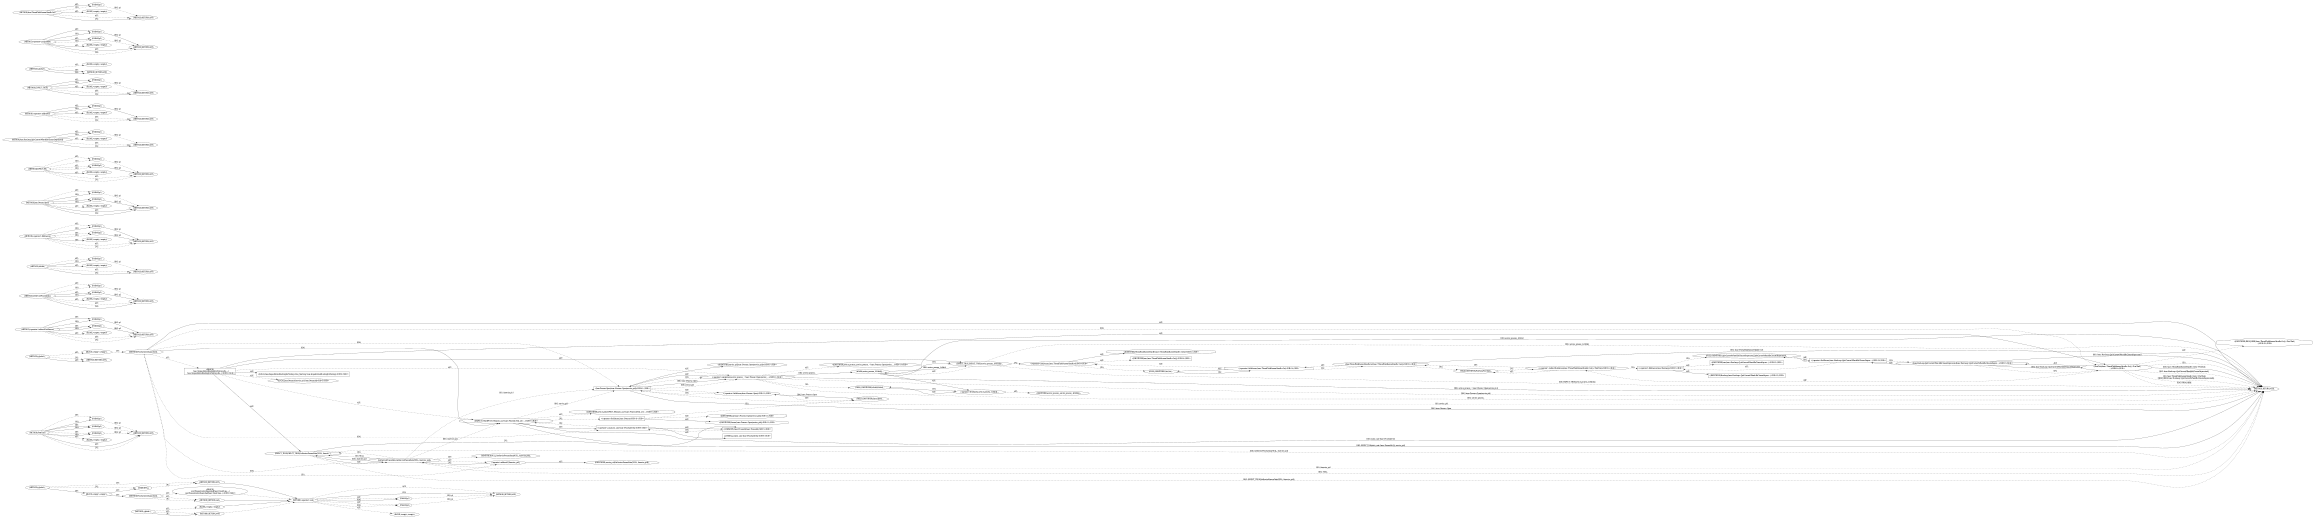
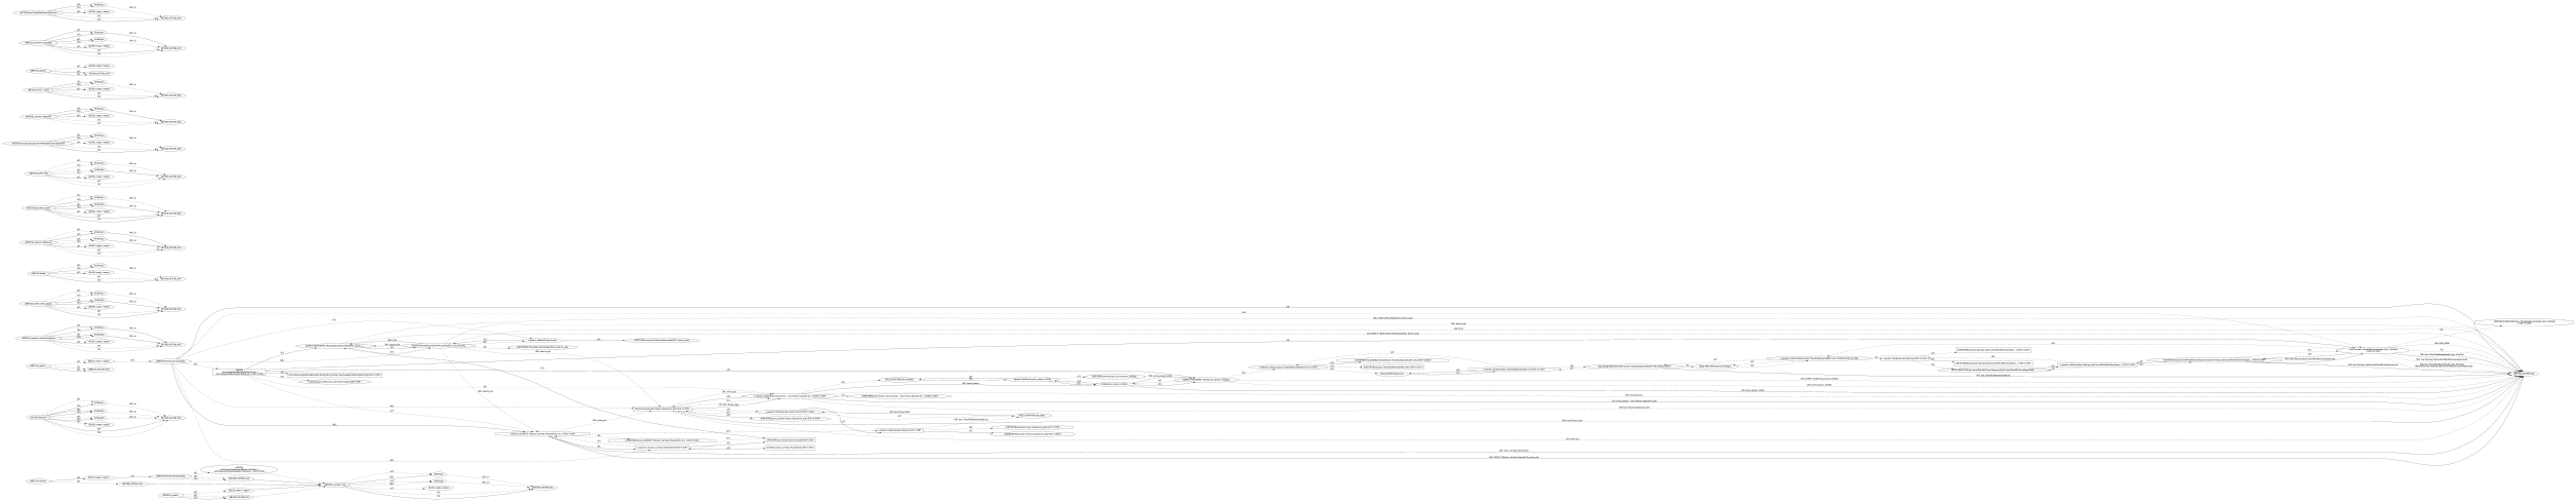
  digraph {
    fontname="PT Serif"
    rankdir=LR
    node [fontname="PT Serif"]
    edge [fontname="PT Serif" style=dashed]
    n1 [label=<(METHOD,&lt;operator&gt;.cast)>]
    n2 [label=<(PARAM,p1)>]
    n3 [label=<(PARAM,p2)>]
    n4 [label=<(BLOCK,&lt;empty&gt;,&lt;empty&gt;)>]
    n5 [label=<(METHOD_RETURN,ANY)>]
    n6 [label=<(METHOD,PostTask)>]
    n7 [label=<(PARAM,p1)>]
    n8 [label=<(PARAM,p2)>]
    n9 [label=<(PARAM,p3)>]
    n10 [label=<(BLOCK,&lt;empty&gt;,&lt;empty&gt;)>]
    n11 [label=<(METHOD_RETURN,ANY)>]
    n12 [label=<(METHOD,&lt;global&gt;)<SUB>1</SUB>>]
    n13 [label=<(BLOCK,&lt;empty&gt;,&lt;empty&gt;)<SUB>1</SUB>>]
    n14 [label=<(METHOD_RETURN,ANY)<SUB>1</SUB>>]
    n15 [label=<(METHOD,ProcessControlLaunched)<SUB>1</SUB>>]
    n16 [label="<(BLOCK,{\n     base::ScopedAllowBlockingForTesting allo...,{\n     base::ScopedAllowBlockingForTesting allo...)<SUB>1</SUB>>" shape=box]
    n17 [label=<(GetServiceProcessData,GetServiceProcessData(NULL, &amp;service_pid))<SUB>4</SUB>>]
    n18 [label=<(&lt;operator&gt;.addressOf,&amp;service_pid)<SUB>4</SUB>>]
    n19 [label="<(EXPECT_NE,EXPECT_NE(static_cast&lt;base::ProcessId&gt;(0), serv...)<SUB>5</SUB>>" shape=octagon]
    n20 [label="<(&lt;operator&gt;.cast,static_cast&lt;base::ProcessId&gt;(0))<SUB>5</SUB>>" shape=box]
    n21 [label="<(base.Process.Open,base::Process::Open(service_pid))<SUB>11</SUB>>" shape=box]
    n22 [label="<(PostTask,base::ThreadTaskRunnerHandle::Get()-&gt;PostTask(\n...)<SUB>14</SUB>>" shape=ellipse]
    n23 [label=<(METHOD_RETURN,void)<SUB>1</SUB>>]
    n24 [label="<(LOCAL,base.ScopedAllowBlockingForTesting allow_blocking: base.ScopedAllowBlockingForTesting)<SUB>2</SUB>>" shape=box]
    n25 [label="<(LOCAL,base.ProcessId service_pid: base.ProcessId)<SUB>3</SUB>>" shape=ellipse]
    n26 [label=<(EXPECT_TRUE,EXPECT_TRUE(GetServiceProcessData(NULL, &amp;servic...)<SUB>4</SUB>>]
    n27 [label="<(&lt;operator&gt;.assignment,service_process_ = base::Process::Open(service_...)<SUB>11</SUB>>" shape=ellipse]
    n28 [label=<(EXPECT_TRUE,EXPECT_TRUE(service_process_.IsValid()))<SUB>13</SUB>>]
    n29 [label=<(IDENTIFIER,NULL,GetServiceProcessData(NULL, &amp;service_pid))<SUB>4</SUB>>]
    n30 [label=<(IDENTIFIER,service_pid,GetServiceProcessData(NULL, &amp;service_pid))<SUB>4</SUB>>]
    n31 [label="<(IDENTIFIER,service_pid,EXPECT_NE(static_cast&lt;base::ProcessId&gt;(0), serv...)<SUB>5</SUB>>" shape=octagon]
    n32 [label="<(&lt;operator&gt;.fieldAccess,base::Process)<SUB>11</SUB>>" shape=box]
    n33 [label="<(UNKNOWN,base::ProcessId,base::ProcessId)<SUB>5</SUB>>" shape=box]
    n34 [label="<(LITERAL,0,static_cast&lt;base::ProcessId&gt;(0))<SUB>5</SUB>>" shape=box]
    n35 [label="<(&lt;operator&gt;.fieldAccess,base::Process::Open)<SUB>11</SUB>>" shape=ellipse]
    n36 [label="<(IDENTIFIER,service_pid,base::Process::Open(service_pid))<SUB>11</SUB>>" shape=ellipse]
    n37 [label="<(&lt;operator&gt;.indirectFieldAccess,base::ThreadTaskRunnerHandle::Get()-&gt;PostTask)<SUB>14</SUB>>" shape=ellipse]
    n38 [label="<(IDENTIFIER,FROM_HERE,base::ThreadTaskRunnerHandle::Get()-&gt;PostTask(\n...)<SUB>15</SUB>>" shape=octagon]
    n39 [label="<(base.RunLoop.QuitCurrentWhenIdleClosureDeprecated,base::RunLoop::QuitCurrentWhenIdleClosureDeprec...)<SUB>15</SUB>>" shape=ellipse]
    n40 [label="<(IDENTIFIER,service_process_,service_process_ = base::Process::Open(service_...)<SUB>11</SUB>>" shape=ellipse]
    n41 [label=<(IsValid,service_process_.IsValid())<SUB>13</SUB>>]
    n42 [label=<(FIELD_IDENTIFIER,IsValid,IsValid)<SUB>13</SUB>>]
    n43 [label="<(&lt;operator&gt;.fieldAccess,base::ThreadTaskRunnerHandle)<SUB>14</SUB>>" shape=ellipse]
    n44 [label=<(FIELD_IDENTIFIER,Open,Open)<SUB>11</SUB>>]
    n45 [label="<(IDENTIFIER,base,base::Process::Open(service_pid))<SUB>11</SUB>>" shape=octagon]
    n46 [label="<(IDENTIFIER,Process,base::Process::Open(service_pid))<SUB>11</SUB>>" shape=octagon]
    n47 [label=<(&lt;operator&gt;.fieldAccess,service_process_.IsValid)<SUB>13</SUB>>]
    n48 [label=<(FIELD_IDENTIFIER,Get,Get)<SUB>14</SUB>>]
    n49 [label="<(IDENTIFIER,base,base::ThreadTaskRunnerHandle::Get())<SUB>14</SUB>>" shape=box]
    n50 [label="<(IDENTIFIER,ThreadTaskRunnerHandle,base::ThreadTaskRunnerHandle::Get())<SUB>14</SUB>>" shape=octagon]
    n51 [label=<(IDENTIFIER,service_process_,service_process_.IsValid())<SUB>13</SUB>>]
    n52 [label="<(base.ThreadTaskRunnerHandle.Get,base::ThreadTaskRunnerHandle::Get())<SUB>14</SUB>>" shape=ellipse]
    n53 [label=<(FIELD_IDENTIFIER,PostTask,PostTask)<SUB>14</SUB>>]
    n54 [label="<(&lt;operator&gt;.fieldAccess,base::RunLoop)<SUB>15</SUB>>" shape=box]
    n55 [label="<(&lt;operator&gt;.fieldAccess,base::RunLoop::QuitCurrentWhenIdleClosureDeprec...)<SUB>15</SUB>>" shape=box]
    n56 [label="<(&lt;operator&gt;.fieldAccess,base::ThreadTaskRunnerHandle::Get)<SUB>14</SUB>>" shape=octagon]
    n57 [label=<(FIELD_IDENTIFIER,QuitCurrentWhenIdleClosureDeprecated,QuitCurrentWhenIdleClosureDeprecated)<SUB>15</SUB>>]
    n58 [label="<(IDENTIFIER,base,base::RunLoop::QuitCurrentWhenIdleClosureDeprec...)<SUB>15</SUB>>" shape=box]
    n59 [label="<(IDENTIFIER,RunLoop,base::RunLoop::QuitCurrentWhenIdleClosureDeprec...)<SUB>15</SUB>>" shape=box]
    n60 [label=<(METHOD,&lt;operator&gt;.indirectFieldAccess)>]
    n61 [label=<(PARAM,p1)>]
    n62 [label=<(PARAM,p2)>]
    n63 [label=<(BLOCK,&lt;empty&gt;,&lt;empty&gt;)>]
    n64 [label=<(METHOD_RETURN,ANY)>]
    n65 [label=<(METHOD,GetServiceProcessData)>]
    n66 [label=<(PARAM,p1)>]
    n67 [label=<(PARAM,p2)>]
    n68 [label=<(BLOCK,&lt;empty&gt;,&lt;empty&gt;)>]
    n69 [label=<(METHOD_RETURN,ANY)>]
    n70 [label=<(METHOD,IsValid)>]
    n71 [label=<(PARAM,p1)>]
    n72 [label=<(BLOCK,&lt;empty&gt;,&lt;empty&gt;)>]
    n73 [label=<(METHOD_RETURN,ANY)>]
    n74 [label=<(METHOD,&lt;operator&gt;.fieldAccess)>]
    n75 [label=<(PARAM,p1)>]
    n76 [label=<(PARAM,p2)>]
    n77 [label=<(BLOCK,&lt;empty&gt;,&lt;empty&gt;)>]
    n78 [label=<(METHOD_RETURN,ANY)>]
    n79 [label=<(METHOD,base.Process.Open)>]
    n80 [label=<(PARAM,p1)>]
    n81 [label=<(PARAM,p2)>]
    n82 [label=<(BLOCK,&lt;empty&gt;,&lt;empty&gt;)>]
    n83 [label=<(METHOD_RETURN,ANY)>]
    n84 [label=<(METHOD,EXPECT_NE)>]
    n85 [label=<(PARAM,p1)>]
    n86 [label=<(PARAM,p2)>]
    n87 [label=<(BLOCK,&lt;empty&gt;,&lt;empty&gt;)>]
    n88 [label=<(METHOD_RETURN,ANY)>]
    n89 [label=<(METHOD,base.RunLoop.QuitCurrentWhenIdleClosureDeprecated)>]
    n90 [label=<(PARAM,p1)>]
    n91 [label=<(BLOCK,&lt;empty&gt;,&lt;empty&gt;)>]
    n92 [label=<(METHOD_RETURN,ANY)>]
    n93 [label=<(METHOD,&lt;operator&gt;.addressOf)>]
    n94 [label=<(PARAM,p1)>]
    n95 [label=<(BLOCK,&lt;empty&gt;,&lt;empty&gt;)>]
    n96 [label=<(METHOD_RETURN,ANY)>]
    n97 [label=<(METHOD,EXPECT_TRUE)>]
    n98 [label=<(PARAM,p1)>]
    n99 [label=<(BLOCK,&lt;empty&gt;,&lt;empty&gt;)>]
    n100 [label=<(METHOD_RETURN,ANY)>]
    n101 [label=<(METHOD,&lt;global&gt;)<SUB>1</SUB>>]
    n102 [label=<(BLOCK,&lt;empty&gt;,&lt;empty&gt;)>]
    n103 [label=<(METHOD_RETURN,ANY)>]
    n104 [label=<(METHOD,&lt;operator&gt;.assignment)>]
    n105 [label=<(PARAM,p1)>]
    n106 [label=<(PARAM,p2)>]
    n107 [label=<(BLOCK,&lt;empty&gt;,&lt;empty&gt;)>]
    n108 [label=<(METHOD_RETURN,ANY)>]
    n109 [label=<(METHOD,base.ThreadTaskRunnerHandle.Get)>]
    n110 [label=<(PARAM,p1)>]
    n111 [label=<(BLOCK,&lt;empty&gt;,&lt;empty&gt;)>]
    n112 [label=<(METHOD_RETURN,ANY)>]
    n113 [label=<(METHOD,&lt;global&gt;)<SUB>1</SUB>>]
    n114 [label=<(BLOCK,&lt;empty&gt;,&lt;empty&gt;)<SUB>1</SUB>>]
-   n115 [label=<(UNKNOWN,,)>]
    n116 [label=<(METHOD_RETURN,ANY)<SUB>1</SUB>>]
    n117 [label=<(METHOD,ProcessControlLaunched)<SUB>1</SUB>>]
    n118 [label="<(BLOCK,{\n  void ProcessControlLaunched(base::OnceClosu...,{\n  void ProcessControlLaunched(base::OnceClosu...)<SUB>1</SUB>>" shape=ellipse]
    n119 [label=<(METHOD_RETURN,void)<SUB>1</SUB>>]
    n120 [label=<(METHOD,&lt;global&gt;)<SUB>1</SUB>>]
    n121 [label=<(BLOCK,&lt;empty&gt;,&lt;empty&gt;)>]
    n122 [label=<(METHOD_RETURN,ANY)>]
    n1 -> n2 [label="AST: "]
    n1 -> n2 [label="DDG: " style=solid]
    n1 -> n3 [label="AST: "]
    n1 -> n3 [label="DDG: "]
    n1 -> n4 [label="AST: "]
    n1 -> n5 [label="AST: "]
    n1 -> n5 [label="CFG: " style=solid]
    n2 -> n5 [label="DDG: p1"]
    n3 -> n5 [label="DDG: p2"]
    n6 -> n7 [label="AST: "]
    n6 -> n7 [label="DDG: " style=solid]
    n6 -> n8 [label="AST: " style=solid]
    n6 -> n8 [label="DDG: " style=solid]
    n6 -> n9 [label="AST: "]
    n6 -> n9 [label="DDG: " style=solid]
    n6 -> n10 [label="AST: "]
    n6 -> n11 [label="AST: " style=solid]
    n6 -> n11 [label="CFG: "]
    n7 -> n11 [label="DDG: p1"]
    n8 -> n11 [label="DDG: p2"]
    n9 -> n11 [label="DDG: p3"]
    n12 -> n13 [label="AST: "]
    n12 -> n14 [label="AST: " style=solid]
    n12 -> n14 [label="CFG: "]
    n13 -> n15 [label="AST: "]
    n15 -> n16 [label="AST: "]
    n15 -> n17 [label="DDG: "]
    n15 -> n18 [label="CFG: "]
    n15 -> n19 [label="DDG: " style=solid]
    n15 -> n20 [label="DDG: "]
    n15 -> n21 [label="DDG: "]
    n15 -> n22 [label="DDG: "]
    n15 -> n23 [label="AST: " style=solid]
    n16 -> n19 [label="AST: "]
    n16 -> n22 [label="AST: " style=solid]
    n16 -> n24 [label="AST: " style=solid]
    n16 -> n25 [label="AST: "]
    n16 -> n26 [label="AST: " style=solid]
    n16 -> n27 [label="AST: "]
    n16 -> n28 [label="AST: " style=solid]
    n17 -> n18 [label="AST: "]
    n17 -> n19 [label="DDG: &amp;service_pid"]
    n17 -> n21 [label="DDG: &amp;service_pid"]
    n17 -> n23 [label="DDG: &amp;service_pid"]
    n17 -> n23 [label="DDG: NULL"]
    n17 -> n26 [label="CFG: "]
    n17 -> n26 [label="DDG: NULL" style=solid]
    n17 -> n26 [label="DDG: &amp;service_pid" style=solid]
    n17 -> n29 [label="AST: "]
    n18 -> n17 [label="CFG: " style=solid]
    n18 -> n30 [label="AST: " style=solid]
    n19 -> n20 [label="AST: " style=solid]
    n19 -> n21 [label="DDG: service_pid"]
    n19 -> n23 [label="DDG: static_cast&lt;base::ProcessId&gt;(0)" style=solid]
    n19 -> n23 [label="DDG: EXPECT_NE(static_cast&lt;base::ProcessId&gt;(0), service_pid)" style=solid]
    n19 -> n31 [label="AST: "]
    n19 -> n32 [label="CFG: "]
    n20 -> n19 [label="CFG: "]
    n20 -> n33 [label="AST: " style=solid]
    n20 -> n34 [label="AST: " style=solid]
    n21 -> n23 [label="DDG: base::Process::Open" style=solid]
    n21 -> n23 [label="DDG: service_pid"]
    n21 -> n27 [label="CFG: "]
    n21 -> n27 [label="DDG: base::Process::Open" style=solid]
    n21 -> n27 [label="DDG: service_pid"]
    n21 -> n35 [label="AST: "]
    n21 -> n36 [label="AST: " style=solid]
    n22 -> n23 [label="CFG: "]
    n22 -> n23 [label="DDG: base::ThreadTaskRunnerHandle::Get()-&gt;PostTask" style=solid]
    n22 -> n23 [label="DDG: base::RunLoop::QuitCurrentWhenIdleClosureDeprecated()"]
    n22 -> n23 [label="DDG: base::ThreadTaskRunnerHandle::Get()-&gt;PostTask(\n        FROM_HERE, base::RunLoop::QuitCurrentWhenIdleClosureDeprecated())"]
    n22 -> n23 [label="DDG: FROM_HERE"]
    n22 -> n37 [label="AST: "]
    n22 -> n38 [label="AST: "]
    n22 -> n39 [label="AST: " style=solid]
    n26 -> n17 [label="AST: " style=solid]
    n26 -> n23 [label="DDG: GetServiceProcessData(NULL, &amp;service_pid)"]
    n26 -> n23 [label="DDG: EXPECT_TRUE(GetServiceProcessData(NULL, &amp;service_pid))"]
    n26 -> n33 [label="CFG: " style=solid]
    n27 -> n21 [label="AST: " style=solid]
    n27 -> n23 [label="DDG: service_process_"]
    n27 -> n23 [label="DDG: base::Process::Open(service_pid)"]
    n27 -> n23 [label="DDG: service_process_ = base::Process::Open(service_pid)" style=solid]
    n27 -> n40 [label="AST: "]
    n27 -> n41 [label="DDG: service_process_" style=solid]
    n27 -> n42 [label="CFG: "]
    n28 -> n23 [label="DDG: service_process_.IsValid()"]
    n28 -> n23 [label="DDG: EXPECT_TRUE(service_process_.IsValid())"]
    n28 -> n41 [label="AST: "]
    n28 -> n43 [label="CFG: "]
-   n32 -> n44 [label="CFG: "]
+   n32 -> n44 [label="DDG: base::ThreadTaskRunnerHandle::Get"]
    n32 -> n45 [label="AST: "]
    n32 -> n46 [label="AST: " style=solid]
    n33 -> n20 [label="CFG: "]
    n35 -> n21 [label="CFG: "]
+   n35 -> n32 [label="AST: " style=solid]
    n35 -> n44 [label="AST: "]
    n37 -> n52 [label="AST: "]
    n37 -> n53 [label="AST: "]
    n37 -> n54 [label="CFG: "]
    n39 -> n22 [label="CFG: "]
    n39 -> n22 [label="DDG: base::RunLoop::QuitCurrentWhenIdleClosureDeprecated" style=solid]
    n39 -> n23 [label="DDG: base::RunLoop::QuitCurrentWhenIdleClosureDeprecated" style=solid]
    n39 -> n55 [label="AST: " style=solid]
    n41 -> n23 [label="DDG: service_process_.IsValid" style=solid]
    n41 -> n28 [label="CFG: " style=solid]
    n41 -> n28 [label="DDG: service_process_.IsValid" style=solid]
    n41 -> n47 [label="AST: " style=solid]
    n42 -> n47 [label="CFG: " style=solid]
    n43 -> n48 [label="CFG: "]
    n43 -> n49 [label="AST: "]
    n43 -> n50 [label="AST: " style=solid]
    n44 -> n35 [label="DDG: base::Process::Open" style=solid]
+   n47 -> n41 [label="CFG: " style=solid]
    n47 -> n42 [label="AST: " style=solid]
    n47 -> n51 [label="AST: "]
    n48 -> n56 [label="CFG: " style=solid]
    n52 -> n23 [label="DDG: base::ThreadTaskRunnerHandle::Get" style=solid]
    n52 -> n53 [label="CFG: "]
    n52 -> n56 [label="AST: "]
    n53 -> n37 [label="CFG: "]
    n54 -> n57 [label="CFG: "]
    n54 -> n58 [label="AST: "]
    n54 -> n59 [label="AST: " style=solid]
    n55 -> n39 [label="CFG: "]
    n55 -> n54 [label="AST: "]
    n55 -> n57 [label="AST: "]
    n56 -> n43 [label="AST: "]
    n56 -> n48 [label="AST: " style=solid]
    n56 -> n52 [label="CFG: "]
    n57 -> n55 [label="CFG: " style=solid]
    n60 -> n61 [label="AST: " style=solid]
    n60 -> n61 [label="DDG: " style=solid]
    n60 -> n62 [label="AST: " style=solid]
    n60 -> n62 [label="DDG: " style=solid]
    n60 -> n63 [label="AST: " style=solid]
    n60 -> n64 [label="AST: "]
    n60 -> n64 [label="CFG: "]
    n61 -> n64 [label="DDG: p1" style=solid]
    n62 -> n64 [label="DDG: p2" style=solid]
    n65 -> n66 [label="AST: "]
    n65 -> n66 [label="DDG: "]
    n65 -> n67 [label="AST: " style=solid]
    n65 -> n67 [label="DDG: " style=solid]
    n65 -> n68 [label="AST: "]
    n65 -> n69 [label="AST: "]
    n65 -> n69 [label="CFG: " style=solid]
    n66 -> n69 [label="DDG: p1"]
    n67 -> n69 [label="DDG: p2" style=solid]
    n70 -> n71 [label="AST: "]
    n70 -> n71 [label="DDG: " style=solid]
    n70 -> n72 [label="AST: " style=solid]
    n70 -> n73 [label="AST: "]
    n70 -> n73 [label="CFG: " style=solid]
    n71 -> n73 [label="DDG: p1"]
    n74 -> n75 [label="AST: "]
    n74 -> n75 [label="DDG: " style=solid]
    n74 -> n76 [label="AST: "]
    n74 -> n76 [label="DDG: "]
    n74 -> n77 [label="AST: " style=solid]
    n74 -> n78 [label="AST: "]
    n74 -> n78 [label="CFG: "]
    n75 -> n78 [label="DDG: p1" style=solid]
    n76 -> n78 [label="DDG: p2" style=solid]
    n79 -> n80 [label="AST: "]
    n79 -> n80 [label="DDG: " style=solid]
    n79 -> n81 [label="AST: " style=solid]
    n79 -> n81 [label="DDG: " style=solid]
    n79 -> n82 [label="AST: "]
    n79 -> n83 [label="AST: " style=solid]
    n79 -> n83 [label="CFG: " style=solid]
    n80 -> n83 [label="DDG: p1"]
    n81 -> n83 [label="DDG: p2" style=solid]
    n84 -> n85 [label="AST: "]
    n84 -> n85 [label="DDG: "]
    n84 -> n86 [label="AST: "]
    n84 -> n86 [label="DDG: "]
    n84 -> n87 [label="AST: " style=solid]
    n84 -> n88 [label="AST: "]
    n84 -> n88 [label="CFG: "]
    n85 -> n88 [label="DDG: p1"]
    n86 -> n88 [label="DDG: p2" style=solid]
    n89 -> n90 [label="AST: " style=solid]
    n89 -> n90 [label="DDG: " style=solid]
    n89 -> n91 [label="AST: "]
    n89 -> n92 [label="AST: "]
    n89 -> n92 [label="CFG: " style=solid]
    n90 -> n92 [label="DDG: p1"]
    n93 -> n94 [label="AST: " style=solid]
    n93 -> n94 [label="DDG: " style=solid]
    n93 -> n95 [label="AST: " style=solid]
    n93 -> n96 [label="AST: "]
    n93 -> n96 [label="CFG: "]
    n94 -> n96 [label="DDG: p1" style=solid]
    n97 -> n98 [label="AST: " style=solid]
    n97 -> n98 [label="DDG: " style=solid]
    n97 -> n99 [label="AST: " style=solid]
    n97 -> n100 [label="AST: "]
    n97 -> n100 [label="CFG: " style=solid]
    n98 -> n100 [label="DDG: p1"]
    n101 -> n102 [label="AST: "]
    n101 -> n103 [label="AST: " style=solid]
    n101 -> n103 [label="CFG: " style=solid]
    n104 -> n105 [label="AST: " style=solid]
    n104 -> n105 [label="DDG: " style=solid]
    n104 -> n106 [label="AST: " style=solid]
    n104 -> n106 [label="DDG: "]
    n104 -> n107 [label="AST: " style=solid]
    n104 -> n108 [label="AST: " style=solid]
    n104 -> n108 [label="CFG: "]
    n105 -> n108 [label="DDG: p1" style=solid]
    n106 -> n108 [label="DDG: p2"]
    n109 -> n110 [label="AST: " style=solid]
    n109 -> n110 [label="DDG: "]
    n109 -> n111 [label="AST: " style=solid]
    n109 -> n112 [label="AST: "]
    n109 -> n112 [label="CFG: " style=solid]
    n110 -> n112 [label="DDG: p1"]
    n113 -> n114 [label="AST: " style=solid]
-   n113 -> n115 [label="CFG: "]
    n113 -> n116 [label="AST: "]
-   n114 -> n115 [label="AST: " style=solid]
    n114 -> n117 [label="AST: " style=solid]
-   n115 -> n116 [label="CFG: "]
    n116 -> n1 [style=solid]
    n117 -> n118 [label="AST: "]
    n117 -> n119 [label="AST: "]
    n117 -> n119 [label="CFG: "]
    n118 -> n1
    n119 -> n1 [style=solid]
    n120 -> n121 [label="AST: "]
    n120 -> n122 [label="AST: "]
    n120 -> n122 [label="CFG: " style=solid]
    n121 -> n1 [style=solid]
    n122 -> n1
  }
